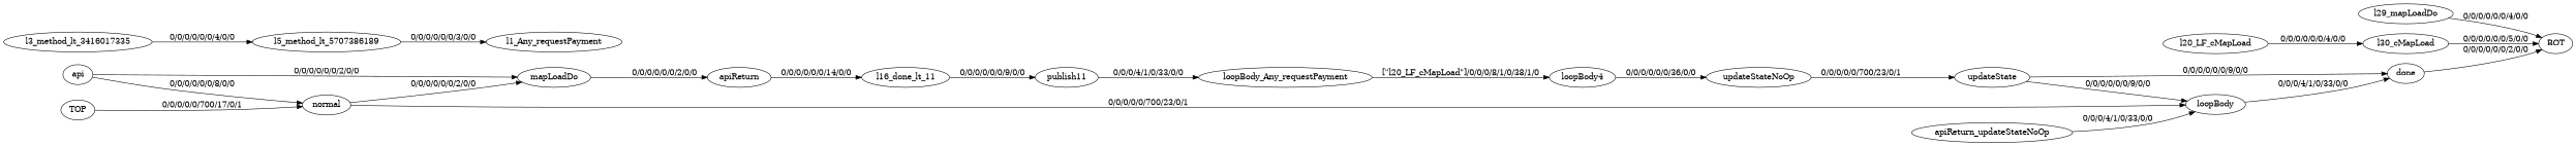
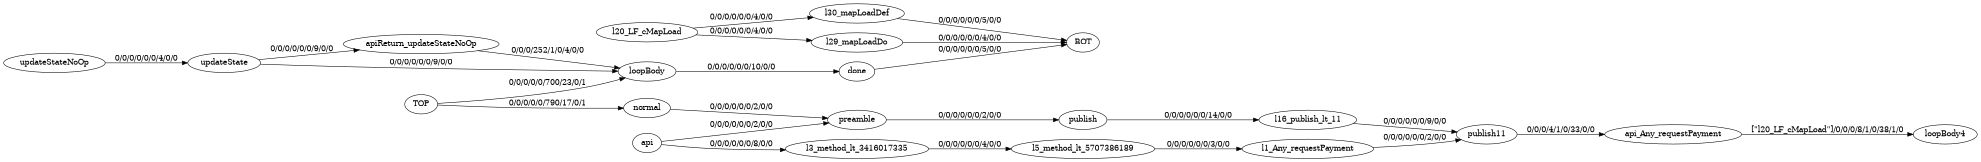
  digraph {
    rankdir=LR
    n1 [label=loopBody]
    TOP
    normal
    done
-   preamble [label=mapLoadDo]
+   preamble
    BOT
-   publish [label=apiReturn]
+   publish
    api
    l3_method_lt_3416017335
    n10 [label=l5_method_lt_5707386189]
    l1_Any_requestPayment
    n12 [label=apiReturn_updateStateNoOp]
-   api_Any_requestPayment [label=loopBody_Any_requestPayment]
+   api_Any_requestPayment
    loopBody4
    updateStateNoOp
    updateState
    n17 [label=publish11]
-   l16_publish_lt_11 [label=l16_done_lt_11]
+   l16_publish_lt_11
    l20_LF_cMapLoad
    l29_mapLoadDo
-   l30_mapLoadDef [label=l30_cMapLoad]
-   n1 -> done [label="0/0/0/4/1/0/33/0/0"]
-   normal -> n1 [label="0/0/0/0/0/700/23/0/1"]
-   TOP -> normal [label="0/0/0/0/0/700/17/0/1"]
+   l30_mapLoadDef
+   n1 -> done [label="0/0/0/0/0/0/10/0/0"]
+   TOP -> n1 [label="0/0/0/0/0/700/23/0/1"]
+   TOP -> normal [label="0/0/0/0/0/790/17/0/1"]
    normal -> preamble [label="0/0/0/0/0/0/2/0/0"]
-   done -> BOT [label="0/0/0/0/0/0/2/0/0"]
+   done -> BOT [label="0/0/0/0/0/0/5/0/0"]
    preamble -> publish [label="0/0/0/0/0/0/2/0/0"]
    publish -> l16_publish_lt_11 [label="0/0/0/0/0/0/14/0/0"]
    api -> preamble [label="0/0/0/0/0/0/2/0/0"]
-   api -> normal [label="0/0/0/0/0/0/8/0/0"]
+   api -> l3_method_lt_3416017335 [label="0/0/0/0/0/0/8/0/0"]
    l3_method_lt_3416017335 -> n10 [label="0/0/0/0/0/0/4/0/0"]
    n10 -> l1_Any_requestPayment [label="0/0/0/0/0/0/3/0/0"]
-   n12 -> n1 [label="0/0/0/4/1/0/33/0/0"]
+   l1_Any_requestPayment -> n17 [label="0/0/0/0/0/0/2/0/0"]
+   n12 -> n1 [label="0/0/0/252/1/0/4/0/0"]
    api_Any_requestPayment -> loopBody4 [label="[\"l20_LF_cMapLoad\"]/0/0/0/8/1/0/38/1/0"]
-   loopBody4 -> updateStateNoOp [label="0/0/0/0/0/0/36/0/0"]
-   updateStateNoOp -> updateState [label="0/0/0/0/0/700/23/0/1"]
+   updateStateNoOp -> updateState [label="0/0/0/0/0/0/4/0/0"]
    updateState -> n1 [label="0/0/0/0/0/0/9/0/0"]
-   updateState -> done [label="0/0/0/0/0/0/9/0/0"]
+   updateState -> n12 [label="0/0/0/0/0/0/9/0/0"]
    n17 -> api_Any_requestPayment [label="0/0/0/4/1/0/33/0/0"]
    l16_publish_lt_11 -> n17 [label="0/0/0/0/0/0/9/0/0"]
+   l20_LF_cMapLoad -> l29_mapLoadDo [label="0/0/0/0/0/0/4/0/0"]
    l20_LF_cMapLoad -> l30_mapLoadDef [label="0/0/0/0/0/0/4/0/0"]
    l29_mapLoadDo -> BOT [label="0/0/0/0/0/0/4/0/0"]
    l30_mapLoadDef -> BOT [label="0/0/0/0/0/0/5/0/0"]
  }
